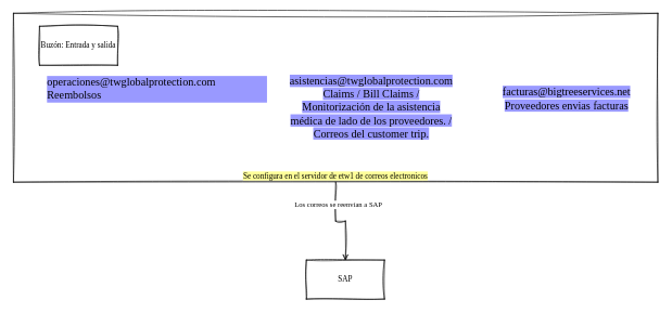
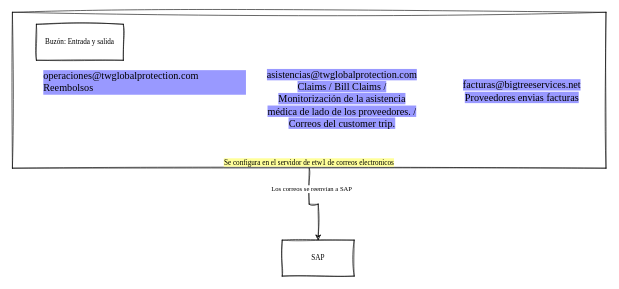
  <mxCell id="0" />
  <mxCell id="1" parent="0" />
- <mxCell id="2" style="edgeStyle=orthogonalEdgeStyle;rounded=0;sketch=1;hachureGap=4;jiggle=2;curveFitting=1;orthogonalLoop=1;jettySize=auto;html=1;fontFamily=Architects Daughter;fontSource=https%3A%2F%2Ffonts.googleapis.com%2Fcss%3Ffamily%3DArchitects%2BDaughter;endArrow=open;" parent="1" source="4" target="5" edge="1"><mxGeometry relative="1" as="geometry" /></mxCell>
+ <mxCell id="2" style="edgeStyle=orthogonalEdgeStyle;rounded=0;sketch=1;hachureGap=4;jiggle=2;curveFitting=1;orthogonalLoop=1;jettySize=auto;html=1;fontFamily=Architects Daughter;fontSource=https%3A%2F%2Ffonts.googleapis.com%2Fcss%3Ffamily%3DArchitects%2BDaughter;" parent="1" source="4" target="5" edge="1"><mxGeometry relative="1" as="geometry" /></mxCell>
  <mxCell id="3" value="Los correos se reenvían a SAP" style="edgeLabel;html=1;align=center;verticalAlign=middle;resizable=0;points=[];sketch=1;hachureGap=4;jiggle=2;curveFitting=1;fontFamily=Architects Daughter;fontSource=https%3A%2F%2Ffonts.googleapis.com%2Fcss%3Ffamily%3DArchitects%2BDaughter;" parent="2" connectable="0" vertex="1"><mxGeometry x="-0.5" y="3" relative="1" as="geometry"><mxPoint as="offset" /></mxGeometry></mxCell>
  <mxCell id="4" value="&lt;span style=&quot;background-color: rgb(255, 255, 153);&quot;&gt;Se configura en el servidor de etw1 de correos electronicos&lt;/span&gt;" style="rounded=0;whiteSpace=wrap;html=1;sketch=1;hachureGap=4;jiggle=2;curveFitting=1;fontFamily=Architects Daughter;fontSource=https%3A%2F%2Ffonts.googleapis.com%2Fcss%3Ffamily%3DArchitects%2BDaughter;labelPosition=center;verticalLabelPosition=middle;align=center;verticalAlign=bottom;" parent="1" vertex="1"><mxGeometry x="20" y="20" width="990" height="260" as="geometry" /></mxCell>
  <mxCell id="5" value="SAP" style="rounded=0;whiteSpace=wrap;html=1;sketch=1;hachureGap=4;jiggle=2;curveFitting=1;fontFamily=Architects Daughter;fontSource=https%3A%2F%2Ffonts.googleapis.com%2Fcss%3Ffamily%3DArchitects%2BDaughter;labelPosition=center;verticalLabelPosition=middle;align=center;verticalAlign=middle;" parent="1" vertex="1"><mxGeometry x="470" y="400" width="120" height="60" as="geometry" /></mxCell>
  <mxCell id="6" value="operaciones@twglobalprotection.com Reembolsos  " style="text;whiteSpace=wrap;fontFamily=Architects Daughter;fontSource=https%3A%2F%2Ffonts.googleapis.com%2Fcss%3Ffamily%3DArchitects%2BDaughter;fontSize=17;labelBackgroundColor=#9999FF;" parent="1" vertex="1"><mxGeometry x="70" y="110" width="340" height="50" as="geometry" /></mxCell>
- <mxCell id="7" value="Buzón: Entrada y salida" style="rounded=0;whiteSpace=wrap;html=1;sketch=1;hachureGap=4;jiggle=2;curveFitting=1;fontFamily=Architects Daughter;fontSource=https%3A%2F%2Ffonts.googleapis.com%2Fcss%3Ffamily%3DArchitects%2BDaughter;" parent="1" vertex="1"><mxGeometry x="60" y="40" width="120" height="60" as="geometry" /></mxCell>
+ <mxCell id="7" value="Buzón: Entrada y salida" style="rounded=0;whiteSpace=wrap;html=1;sketch=1;hachureGap=4;jiggle=2;curveFitting=1;fontFamily=Architects Daughter;fontSource=https%3A%2F%2Ffonts.googleapis.com%2Fcss%3Ffamily%3DArchitects%2BDaughter;" parent="1" vertex="1"><mxGeometry x="60" y="40" width="145" height="60" as="geometry" /></mxCell>
  <mxCell id="8" value="&lt;span style=&quot;font-size: 17px; text-align: left; background-color: rgb(153, 153, 255);&quot;&gt;asistencias@twglobalprotection.com&lt;/span&gt;&lt;br style=&quot;padding: 0px; margin: 0px; font-size: 17px; text-align: left;&quot;&gt;&lt;span style=&quot;font-size: 17px; text-align: left; background-color: rgb(153, 153, 255);&quot;&gt;Claims / Bill Claims / Monitorización de la asistencia médica de lado de los proveedores. / Correos del customer trip.&lt;/span&gt;" style="text;html=1;align=center;verticalAlign=middle;whiteSpace=wrap;rounded=0;fontFamily=Architects Daughter;fontSource=https%3A%2F%2Ffonts.googleapis.com%2Fcss%3Ffamily%3DArchitects%2BDaughter;" parent="1" vertex="1"><mxGeometry x="470" y="150" width="200" height="30" as="geometry" /></mxCell>
  <mxCell id="9" value="&lt;br style=&quot;padding: 0px; margin: 0px; font-size: 17px; text-align: left;&quot;&gt;&lt;span style=&quot;font-size: 17px; text-align: left; background-color: rgb(153, 153, 255);&quot;&gt;facturas@bigtreeservices.net&lt;/span&gt;&lt;br style=&quot;padding: 0px; margin: 0px; font-size: 17px; text-align: left;&quot;&gt;&lt;span style=&quot;font-size: 17px; text-align: left; background-color: rgb(153, 153, 255);&quot;&gt;Proveedores envias facturas&lt;/span&gt;" style="text;html=1;align=center;verticalAlign=middle;whiteSpace=wrap;rounded=0;fontFamily=Architects Daughter;fontSource=https%3A%2F%2Ffonts.googleapis.com%2Fcss%3Ffamily%3DArchitects%2BDaughter;" parent="1" vertex="1"><mxGeometry x="840" y="130" width="60" height="30" as="geometry" /></mxCell>
